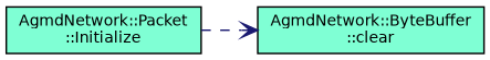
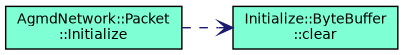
  digraph {
    rankdir=LR
    node [color=black fillcolor=aquamarine fontname=Helvetica fontsize=10 shape=record style=filled]
    n1 [fontcolor=black height=0.2 label="AgmdNetwork::Packet\l::Initialize" width=0.4]
-   n2 [height=0.2 label="AgmdNetwork::ByteBuffer\l::clear" width=0.4]
+   n2 [height=0.2 label="Initialize::ByteBuffer\l::clear" width=0.4]
    n1 -> n2 [color=midnightblue fontname=Helvetica fontsize=10 labelfontname=Helvetica labelfontsize=10 style=dashed arrowhead=vee]
  }
